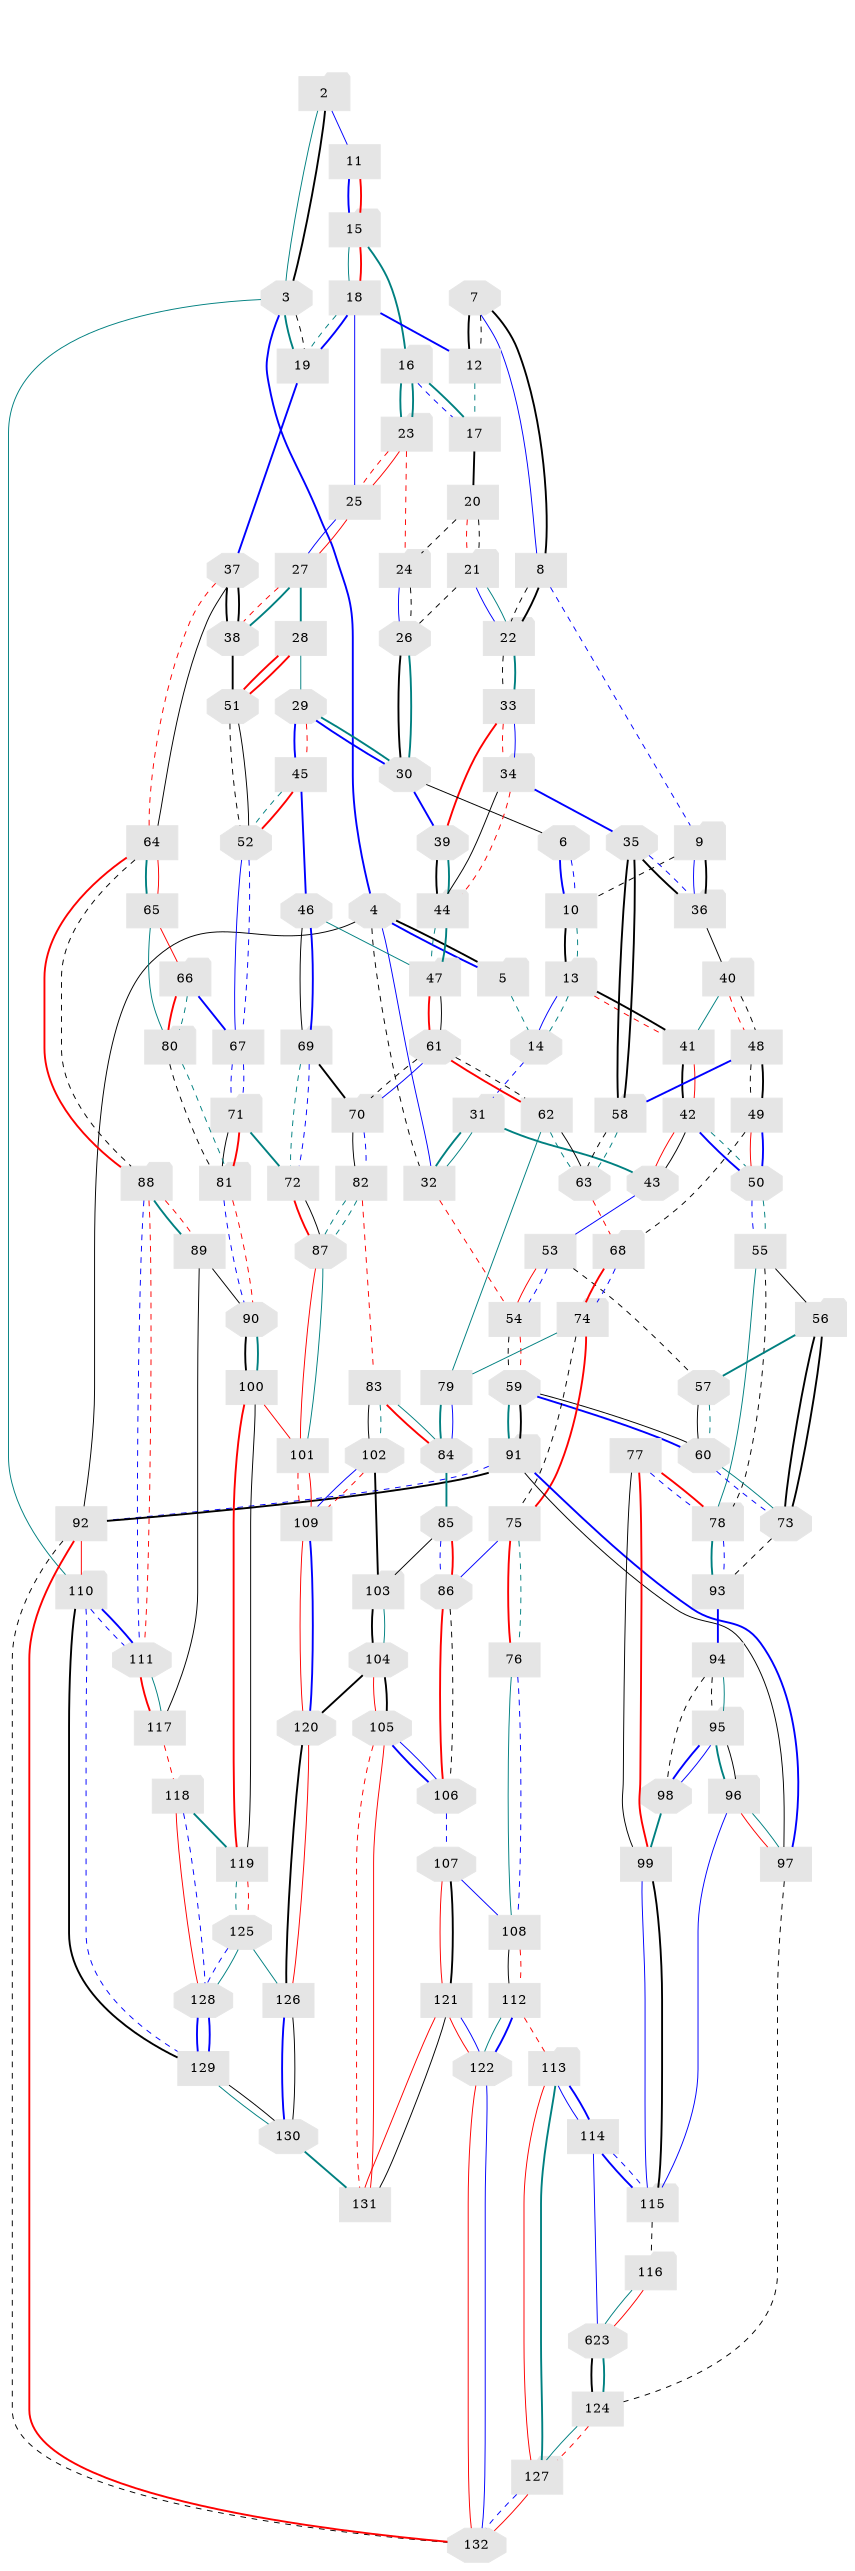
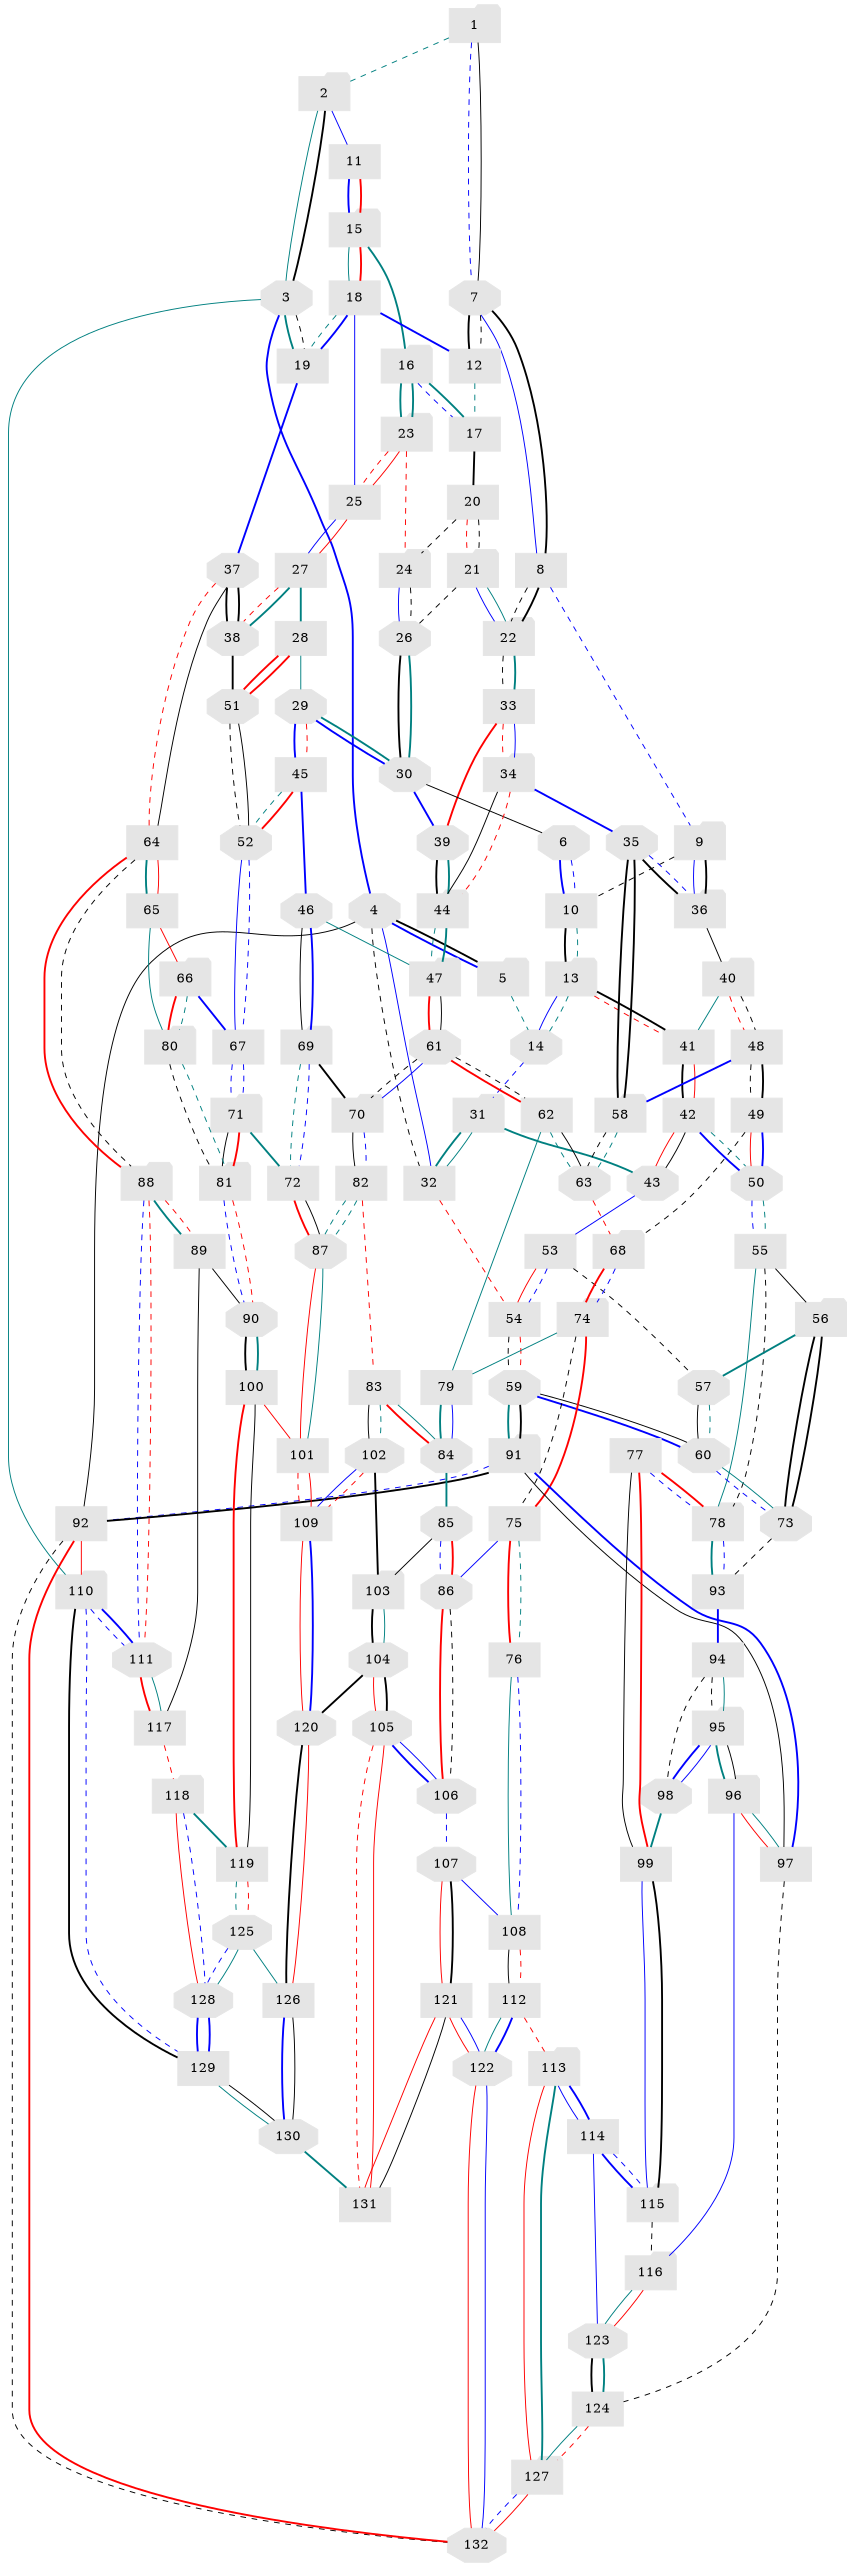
  graph {
    node [color=gray90 shape=box style=filled]
    edge [color=black style=bold]
+   1 [shape=folder]
    2 [shape=folder]
    7 [shape=octagon]
    3 [shape=octagon]
    11
    8
    12
    4 [shape=octagon]
    19
    110 [shape=folder]
    15 [shape=folder]
    5 [shape=folder]
    32
    92
    37 [shape=octagon]
    111 [shape=octagon]
    129
    14 [shape=octagon]
    54
    132 [shape=octagon]
    6 [shape=octagon]
    10
    31 [shape=folder]
    13 [shape=folder]
    9 [shape=folder]
    22 [shape=folder]
    17
    36 [shape=folder]
    33
    40 [shape=folder]
    41
    16 [shape=folder]
    18
    20
    42
    43 [shape=octagon]
    23 [shape=folder]
    25
    24 [shape=folder]
    21 [shape=folder]
    27
    38 [shape=octagon]
    64
    26 [shape=octagon]
    30 [shape=octagon]
    39 [shape=octagon]
    34 [shape=folder]
    28
    29 [shape=octagon]
    51 [shape=octagon]
    45
    52 [shape=octagon]
    46 [shape=octagon]
    44 [shape=folder]
    53
    59 [shape=octagon]
    35 [shape=octagon]
    58 [shape=folder]
    47 [shape=folder]
    63 [shape=octagon]
    48
    65
    88 [shape=folder]
    49
    50 [shape=octagon]
    55
    57 [shape=octagon]
    61 [shape=octagon]
    69 [shape=folder]
    67
    70 [shape=folder]
    72
    62
    68 [shape=folder]
    74 [shape=folder]
    56 [shape=folder]
    78 [shape=folder]
    71 [shape=folder]
    60 [shape=octagon]
    91 [shape=folder]
    73 [shape=octagon]
    93
    97
    79
    82
    84 [shape=octagon]
    66 [shape=folder]
    80 [shape=folder]
    89
    81 [shape=folder]
    75
    87 [shape=octagon]
    83
    90 [shape=octagon]
    101
    94
    76
    86 [shape=octagon]
    108
    106 [shape=octagon]
    77
    99
    112
    115 [shape=folder]
    85 [shape=octagon]
    100
    102 [shape=octagon]
    103 [shape=folder]
    109
    104 [shape=octagon]
    107 [shape=octagon]
    117
    118 [shape=folder]
    119
    124
    95 [shape=folder]
    98 [shape=octagon]
    96 [shape=folder]
    116 [shape=folder]
-   123 [shape=octagon label=623]
+   123 [shape=octagon]
    127 [shape=folder]
    125 [shape=octagon]
    120 [shape=octagon]
    105 [shape=octagon]
    131
    126
    121
    122 [shape=octagon]
    113 [shape=folder]
    130 [shape=octagon]
    114
    128 [shape=octagon]
+   1 -- 2 [color=teal style=dashed]
+   1 -- 7 [color=blue style=dashed]
+   1 -- 7 [style=solid]
    2 -- 3 [color=teal style=solid]
    2 -- 3
    2 -- 11 [color=blue style=solid]
    7 -- 8 [color=blue style=solid]
    7 -- 8
    7 -- 12
    7 -- 12 [style=dashed]
    3 -- 4 [color=blue]
    3 -- 19 [color=teal]
    3 -- 19 [style=dashed]
    3 -- 110 [color=teal style=solid]
    11 -- 15 [color=blue]
    11 -- 15 [color=red]
    8 -- 9 [color=blue style=dashed]
    8 -- 22 [style=dashed]
    8 -- 22
    12 -- 17 [color=teal style=dashed]
    4 -- 5 [color=blue]
    4 -- 5
    4 -- 32 [style=dashed]
    4 -- 32 [color=blue style=solid]
    4 -- 92 [style=solid]
    19 -- 37 [color=blue]
    110 -- 111 [color=blue style=dashed]
    110 -- 111 [color=blue]
    110 -- 129
    110 -- 129 [color=blue style=dashed]
    15 -- 16 [color=teal]
    15 -- 18 [color=teal style=solid]
    15 -- 18 [color=red]
    5 -- 14 [color=teal style=dashed]
    32 -- 54 [color=red style=dashed]
    92 -- 110 [color=red style=solid]
    92 -- 132 [style=dashed]
    92 -- 132 [color=red]
    37 -- 38
    37 -- 38
    37 -- 64 [color=red style=dashed]
    37 -- 64 [style=solid]
    111 -- 117 [color=red]
    111 -- 117 [color=teal style=solid]
    129 -- 130 [color=teal style=solid]
    129 -- 130 [style=solid]
    14 -- 31 [color=blue style=dashed]
    54 -- 59 [style=dashed]
    54 -- 59 [color=red style=dashed]
    6 -- 10 [color=blue]
    6 -- 10 [color=blue style=dashed]
    10 -- 13
    10 -- 13 [color=teal style=dashed]
    31 -- 32 [color=teal]
    31 -- 32 [color=teal style=solid]
    31 -- 43 [color=teal]
    13 -- 14 [color=blue style=solid]
    13 -- 14 [color=teal style=dashed]
    13 -- 41 [color=red style=dashed]
    13 -- 41
    9 -- 10 [style=dashed]
    9 -- 36 [color=blue style=solid]
    9 -- 36
    22 -- 33 [style=dashed]
    22 -- 33 [color=teal]
    17 -- 20
    36 -- 40 [style=solid]
    33 -- 39 [color=red]
    33 -- 34 [color=red style=dashed]
    33 -- 34 [color=blue style=solid]
    40 -- 41 [color=teal style=solid]
    40 -- 48 [color=red style=dashed]
    40 -- 48 [style=dashed]
    41 -- 42
    41 -- 42 [color=red style=solid]
    16 -- 17 [color=blue style=dashed]
    16 -- 17 [color=teal]
    16 -- 23 [color=teal]
    16 -- 23 [color=teal]
    18 -- 12 [color=blue]
    18 -- 19 [color=teal style=dashed]
    18 -- 19 [color=blue]
    18 -- 25 [color=blue style=solid]
    20 -- 24 [style=dashed]
    20 -- 21 [color=red style=dashed]
    20 -- 21 [style=dashed]
    42 -- 43 [color=red style=solid]
    42 -- 43 [style=solid]
    42 -- 50 [color=blue]
    42 -- 50 [color=teal style=dashed]
    43 -- 53 [color=blue style=solid]
    23 -- 25 [color=red style=dashed]
    23 -- 25 [color=red style=solid]
    23 -- 24 [color=red style=dashed]
    25 -- 27 [color=blue style=solid]
    25 -- 27 [color=red style=solid]
    24 -- 26 [color=blue style=solid]
    24 -- 26 [style=dashed]
    21 -- 22 [color=blue style=solid]
    21 -- 22 [color=teal style=solid]
    21 -- 26 [style=dashed]
    27 -- 38 [color=red style=dashed]
    27 -- 38 [color=teal]
    27 -- 28 [color=teal]
    38 -- 51
    64 -- 65 [color=teal]
    64 -- 65 [color=red style=solid]
    64 -- 88 [color=red]
    64 -- 88 [style=dashed]
    26 -- 30
    26 -- 30 [color=teal]
    30 -- 6 [style=solid]
    30 -- 39 [color=blue]
    39 -- 44
    39 -- 44 [color=teal]
    34 -- 44 [style=solid]
    34 -- 44 [color=red style=dashed]
    34 -- 35 [color=blue]
    28 -- 29 [color=teal style=solid]
    28 -- 51 [color=red]
    28 -- 51 [color=red]
    29 -- 30 [color=blue]
    29 -- 30 [color=teal]
    29 -- 45 [color=blue]
    29 -- 45 [color=red style=dashed]
    51 -- 52 [style=dashed]
    51 -- 52 [style=solid]
    45 -- 52 [color=teal style=dashed]
    45 -- 52 [color=red]
    45 -- 46 [color=blue]
    52 -- 67 [color=blue style=solid]
    52 -- 67 [color=blue style=dashed]
    46 -- 47 [color=teal style=solid]
    46 -- 69 [style=solid]
    46 -- 69 [color=blue]
    44 -- 47 [color=teal style=dashed]
    44 -- 47 [color=teal]
    53 -- 54 [color=red style=solid]
    53 -- 54 [color=blue style=dashed]
    53 -- 57 [style=dashed]
    59 -- 60 [color=blue]
    59 -- 60 [style=solid]
    59 -- 91 [color=teal]
    59 -- 91
    35 -- 36
    35 -- 36 [color=blue style=dashed]
    35 -- 58
    35 -- 58
    58 -- 63 [style=dashed]
    58 -- 63 [color=teal style=dashed]
    47 -- 61 [color=red]
    47 -- 61 [style=solid]
    63 -- 68 [color=red style=dashed]
    48 -- 58 [color=blue]
    48 -- 49 [style=dashed]
    48 -- 49
    65 -- 66 [color=red style=solid]
    65 -- 80 [color=teal style=solid]
    88 -- 111 [color=blue style=dashed]
    88 -- 111 [color=red style=dashed]
    88 -- 89 [color=teal]
    88 -- 89 [color=red style=dashed]
    49 -- 50 [color=red style=solid]
    49 -- 50 [color=blue]
    49 -- 68 [style=dashed]
    50 -- 55 [color=blue style=dashed]
    50 -- 55 [color=teal style=dashed]
    55 -- 56 [style=solid]
    55 -- 78 [color=teal style=solid]
    55 -- 78 [style=dashed]
    57 -- 60 [style=solid]
    57 -- 60 [color=teal style=dashed]
    61 -- 70 [style=dashed]
    61 -- 70 [color=blue style=solid]
    61 -- 62 [color=red]
    61 -- 62 [style=dashed]
    69 -- 70
    69 -- 72 [color=teal style=dashed]
    69 -- 72 [color=blue style=dashed]
    67 -- 71 [color=blue style=dashed]
    67 -- 71 [color=blue style=dashed]
    70 -- 82 [style=solid]
    70 -- 82 [color=blue style=dashed]
    72 -- 87 [color=red]
    72 -- 87 [style=solid]
    62 -- 63 [color=teal style=dashed]
    62 -- 63 [style=solid]
    62 -- 79 [color=teal style=solid]
    68 -- 74 [color=red]
    68 -- 74 [color=blue style=dashed]
    74 -- 79 [color=teal style=solid]
    74 -- 75 [style=dashed]
    74 -- 75 [color=red]
    56 -- 57 [color=teal]
    56 -- 73
    56 -- 73
    78 -- 93 [color=teal]
    78 -- 93 [color=blue style=dashed]
    71 -- 72 [color=teal]
    71 -- 81 [style=solid]
    71 -- 81 [color=red]
    60 -- 73 [color=blue style=dashed]
    60 -- 73 [color=teal style=solid]
    91 -- 92 [color=blue style=dashed]
    91 -- 92
    91 -- 97 [style=solid]
    91 -- 97 [color=blue]
    73 -- 93 [style=dashed]
    93 -- 94 [color=blue]
    97 -- 124 [style=dashed]
    79 -- 84 [color=teal]
    79 -- 84 [color=blue style=solid]
    82 -- 87 [color=teal style=dashed]
    82 -- 87 [color=teal style=dashed]
    82 -- 83 [color=red style=dashed]
    84 -- 85 [color=teal]
    66 -- 67 [color=blue]
    66 -- 80 [color=red]
    66 -- 80 [color=teal style=dashed]
    80 -- 81 [style=dashed]
    80 -- 81 [color=teal style=dashed]
    89 -- 90 [style=solid]
    89 -- 117 [style=solid]
    81 -- 90 [color=blue style=dashed]
    81 -- 90 [color=red style=dashed]
    75 -- 76 [color=red]
    75 -- 76 [color=teal style=dashed]
    75 -- 86 [color=blue style=solid]
    87 -- 101 [color=red style=solid]
    87 -- 101 [color=teal style=solid]
    83 -- 84 [color=red]
    83 -- 84 [color=teal style=solid]
    83 -- 102 [style=solid]
    83 -- 102 [color=teal style=dashed]
    90 -- 100
    90 -- 100 [color=teal]
    101 -- 109 [color=red style=dashed]
    101 -- 109 [color=red style=solid]
    94 -- 95 [style=dashed]
    94 -- 95 [color=teal style=solid]
    94 -- 98 [style=dashed]
    76 -- 108 [color=teal style=solid]
    76 -- 108 [color=blue style=dashed]
    86 -- 106 [color=red]
    86 -- 106 [style=dashed]
    108 -- 112 [style=solid]
    108 -- 112 [color=red style=dashed]
    106 -- 107 [color=blue style=dashed]
    77 -- 78 [color=blue style=dashed]
    77 -- 78 [color=red]
    77 -- 99 [style=solid]
    77 -- 99 [color=red]
    99 -- 115 [color=blue style=solid]
    99 -- 115
    112 -- 122 [color=teal style=solid]
    112 -- 122 [color=blue]
    112 -- 113 [color=red style=dashed]
    115 -- 116 [style=dashed]
    85 -- 86 [color=blue style=dashed]
    85 -- 86 [color=red]
    85 -- 103 [style=solid]
    100 -- 101 [color=red style=solid]
    100 -- 119 [color=red]
    100 -- 119 [style=solid]
    102 -- 103
    102 -- 109 [color=blue style=solid]
    102 -- 109 [color=red style=dashed]
    103 -- 104
    103 -- 104 [color=teal style=solid]
    109 -- 120 [color=red style=solid]
    109 -- 120 [color=blue]
    104 -- 120
    104 -- 105 [color=red style=solid]
    104 -- 105
    107 -- 108 [color=blue style=solid]
    107 -- 121 [color=red style=solid]
    107 -- 121
    117 -- 118 [color=red style=dashed]
    118 -- 119 [color=teal]
    118 -- 128 [color=red style=solid]
    118 -- 128 [color=blue style=dashed]
    119 -- 125 [color=teal style=dashed]
    119 -- 125 [color=red style=dashed]
    124 -- 127 [color=teal style=solid]
    124 -- 127 [color=red style=dashed]
    95 -- 98 [color=blue]
    95 -- 98 [color=blue style=solid]
    95 -- 96 [color=teal]
    95 -- 96 [style=solid]
    98 -- 99 [color=teal]
    96 -- 97 [color=red style=solid]
    96 -- 97 [color=teal style=solid]
-   96 -- 115 [color=blue style=solid]
+   96 -- 116 [color=blue style=solid]
    116 -- 123 [color=teal style=solid]
    116 -- 123 [color=red style=solid]
    123 -- 124
    123 -- 124 [color=teal]
    127 -- 132 [color=blue style=dashed]
    127 -- 132 [color=red style=solid]
    125 -- 126 [color=teal style=solid]
    125 -- 128 [color=blue style=dashed]
    125 -- 128 [color=teal style=solid]
    120 -- 126
    120 -- 126 [color=red style=solid]
    105 -- 106 [color=blue]
    105 -- 106 [color=blue style=solid]
    105 -- 131 [color=red style=dashed]
    105 -- 131 [color=red style=solid]
    126 -- 130 [color=blue]
    126 -- 130 [style=solid]
    121 -- 131 [color=red style=solid]
    121 -- 131 [style=solid]
    121 -- 122 [color=red style=solid]
    121 -- 122 [color=blue style=solid]
    122 -- 132 [color=red style=solid]
    122 -- 132 [color=blue style=solid]
    113 -- 127 [color=red style=solid]
    113 -- 127 [color=teal]
    113 -- 114 [color=blue style=solid]
    113 -- 114 [color=blue]
    130 -- 131 [color=teal]
    114 -- 115 [color=blue]
    114 -- 115 [color=blue style=dashed]
    114 -- 123 [color=blue style=solid]
    128 -- 129 [color=blue]
    128 -- 129 [color=blue]
  }
